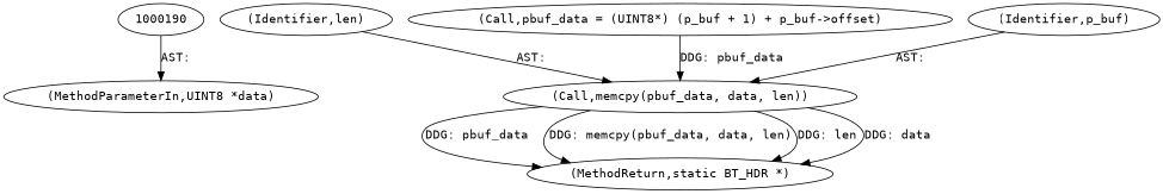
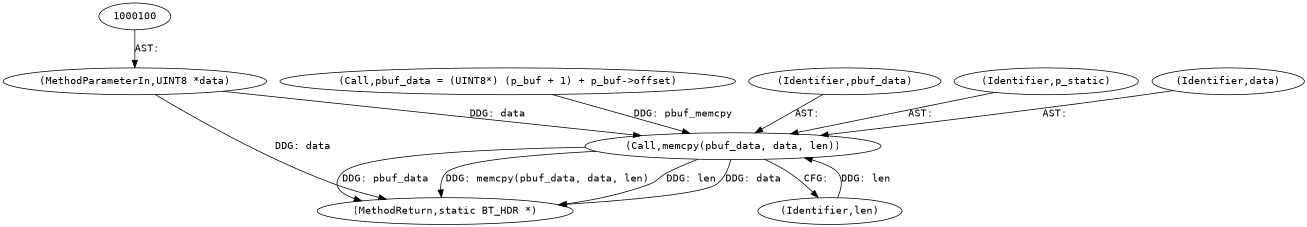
  digraph {
    fontname="DejaVu Sans Mono"
    node [fontname="DejaVu Sans Mono"]
    edge [fontname="DejaVu Sans Mono"]
    n1 [label="(MethodParameterIn,UINT8 *data)"]
    n2 [label="(Call,memcpy(pbuf_data, data, len))"]
    n3 [label="(MethodReturn,static BT_HDR *)"]
    n4 [label="(Identifier,len)"]
-   1000100 [label=1000190]
+   1000100
    n6 [label="(Call,pbuf_data = (UINT8*) (p_buf + 1) + p_buf->offset)"]
-   n8 [label="(Identifier,p_buf)"]
+   n7 [label="(Identifier,pbuf_data)"]
+   n8 [label="(Identifier,p_static)"]
+   n9 [label="(Identifier,data)"]
+   n1 -> n2 [label="DDG: data"]
+   n1 -> n3 [label="DDG: data"]
    n2 -> n3 [label="DDG: pbuf_data"]
    n2 -> n3 [label="DDG: memcpy(pbuf_data, data, len)"]
    n2 -> n3 [label="DDG: len"]
    n2 -> n3 [label="DDG: data"]
-   n4 -> n2 [label="AST: "]
+   n2 -> n4 [label="CFG: "]
+   n4 -> n2 [label="DDG: len"]
    1000100 -> n1 [label="AST: "]
-   n6 -> n2 [label="DDG: pbuf_data"]
+   n6 -> n2 [label="DDG: pbuf_memcpy"]
+   n7 -> n2 [label="AST: "]
    n8 -> n2 [label="AST: "]
+   n9 -> n2 [label="AST: "]
  }
